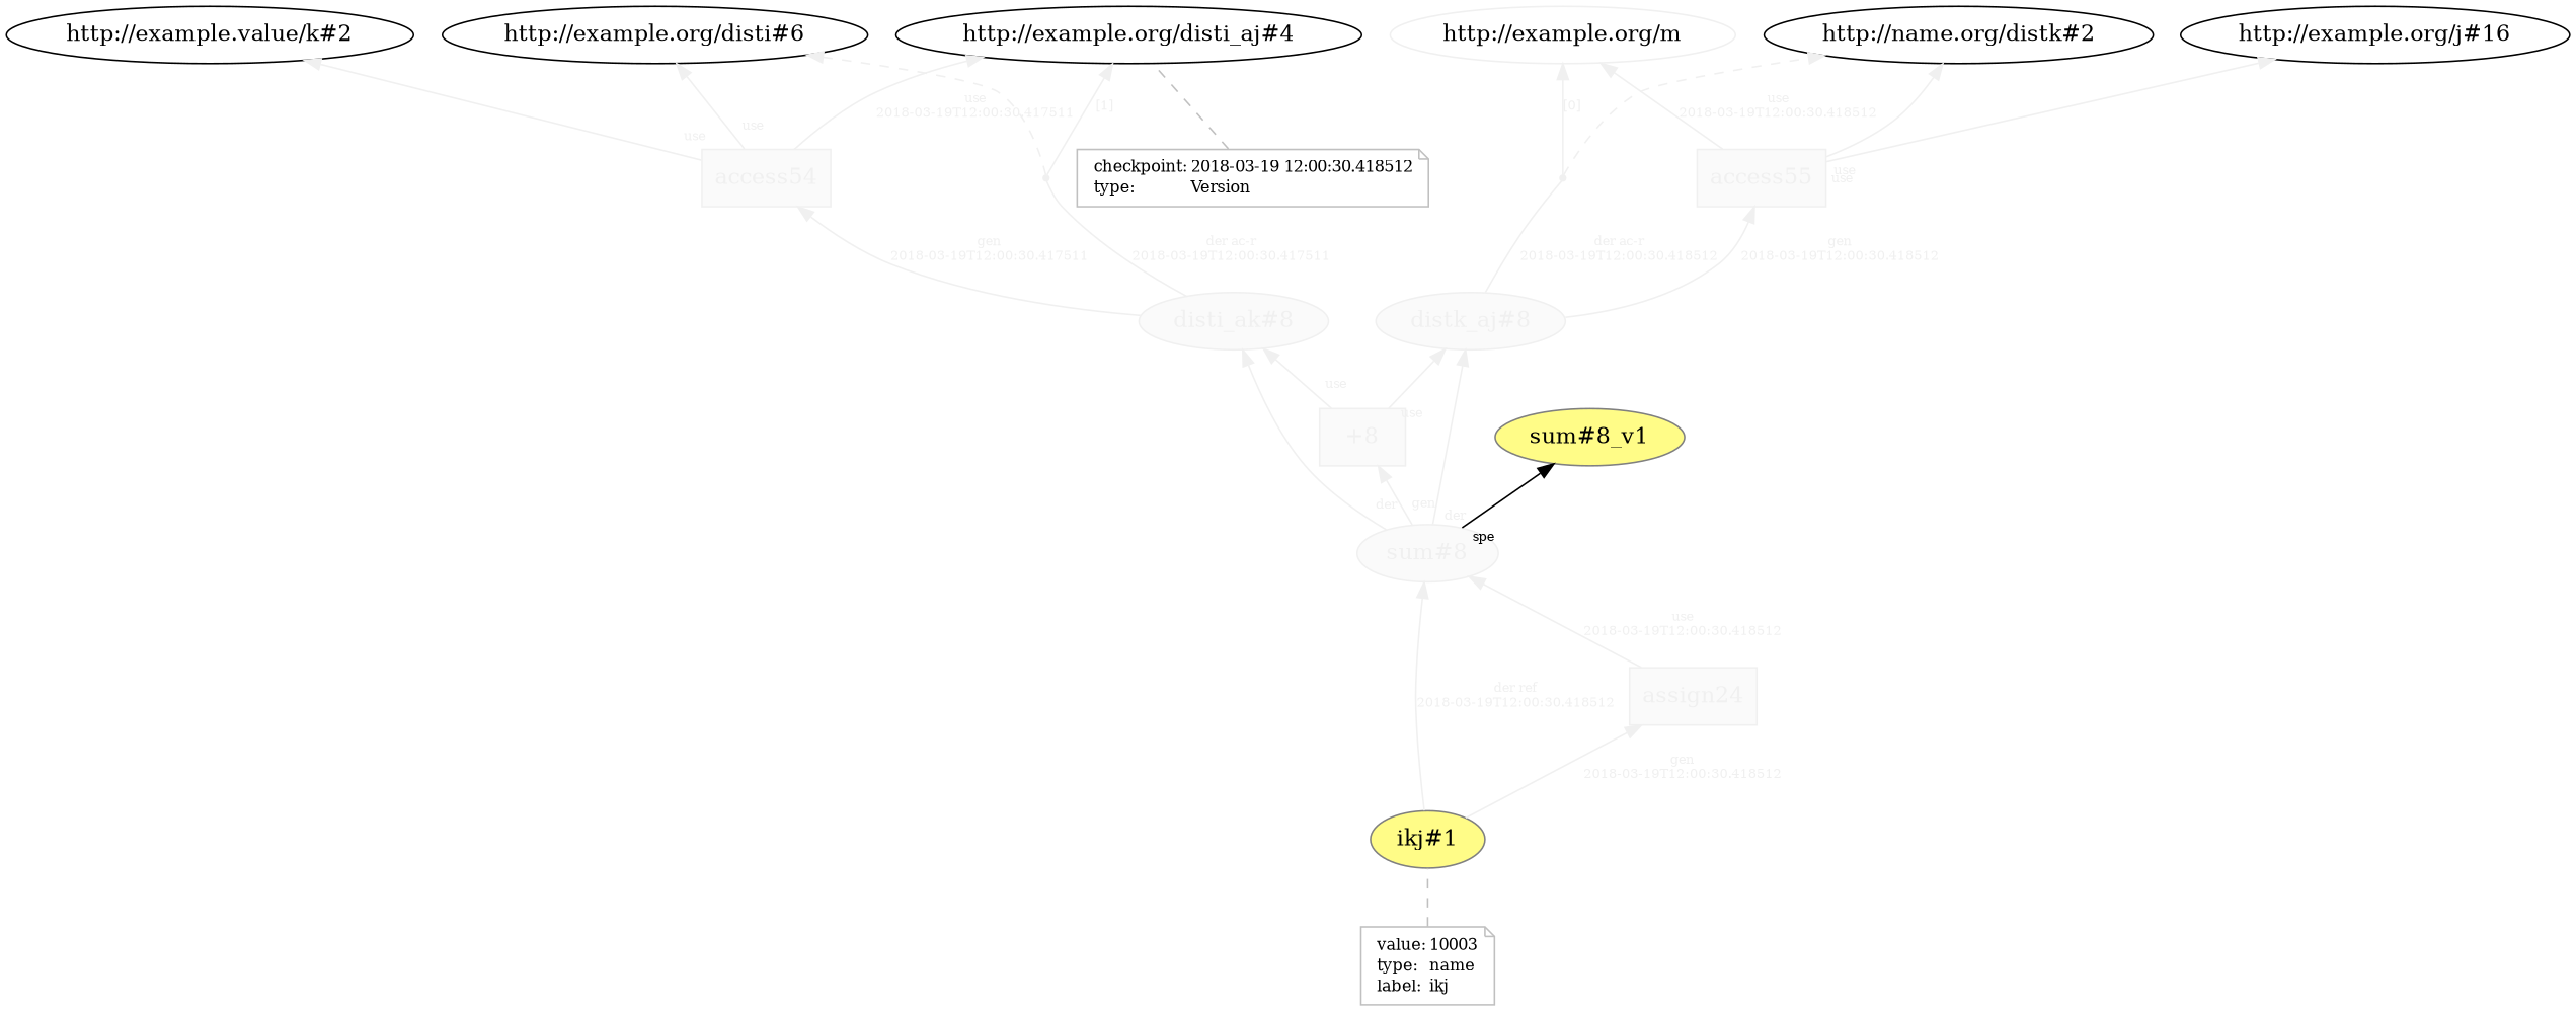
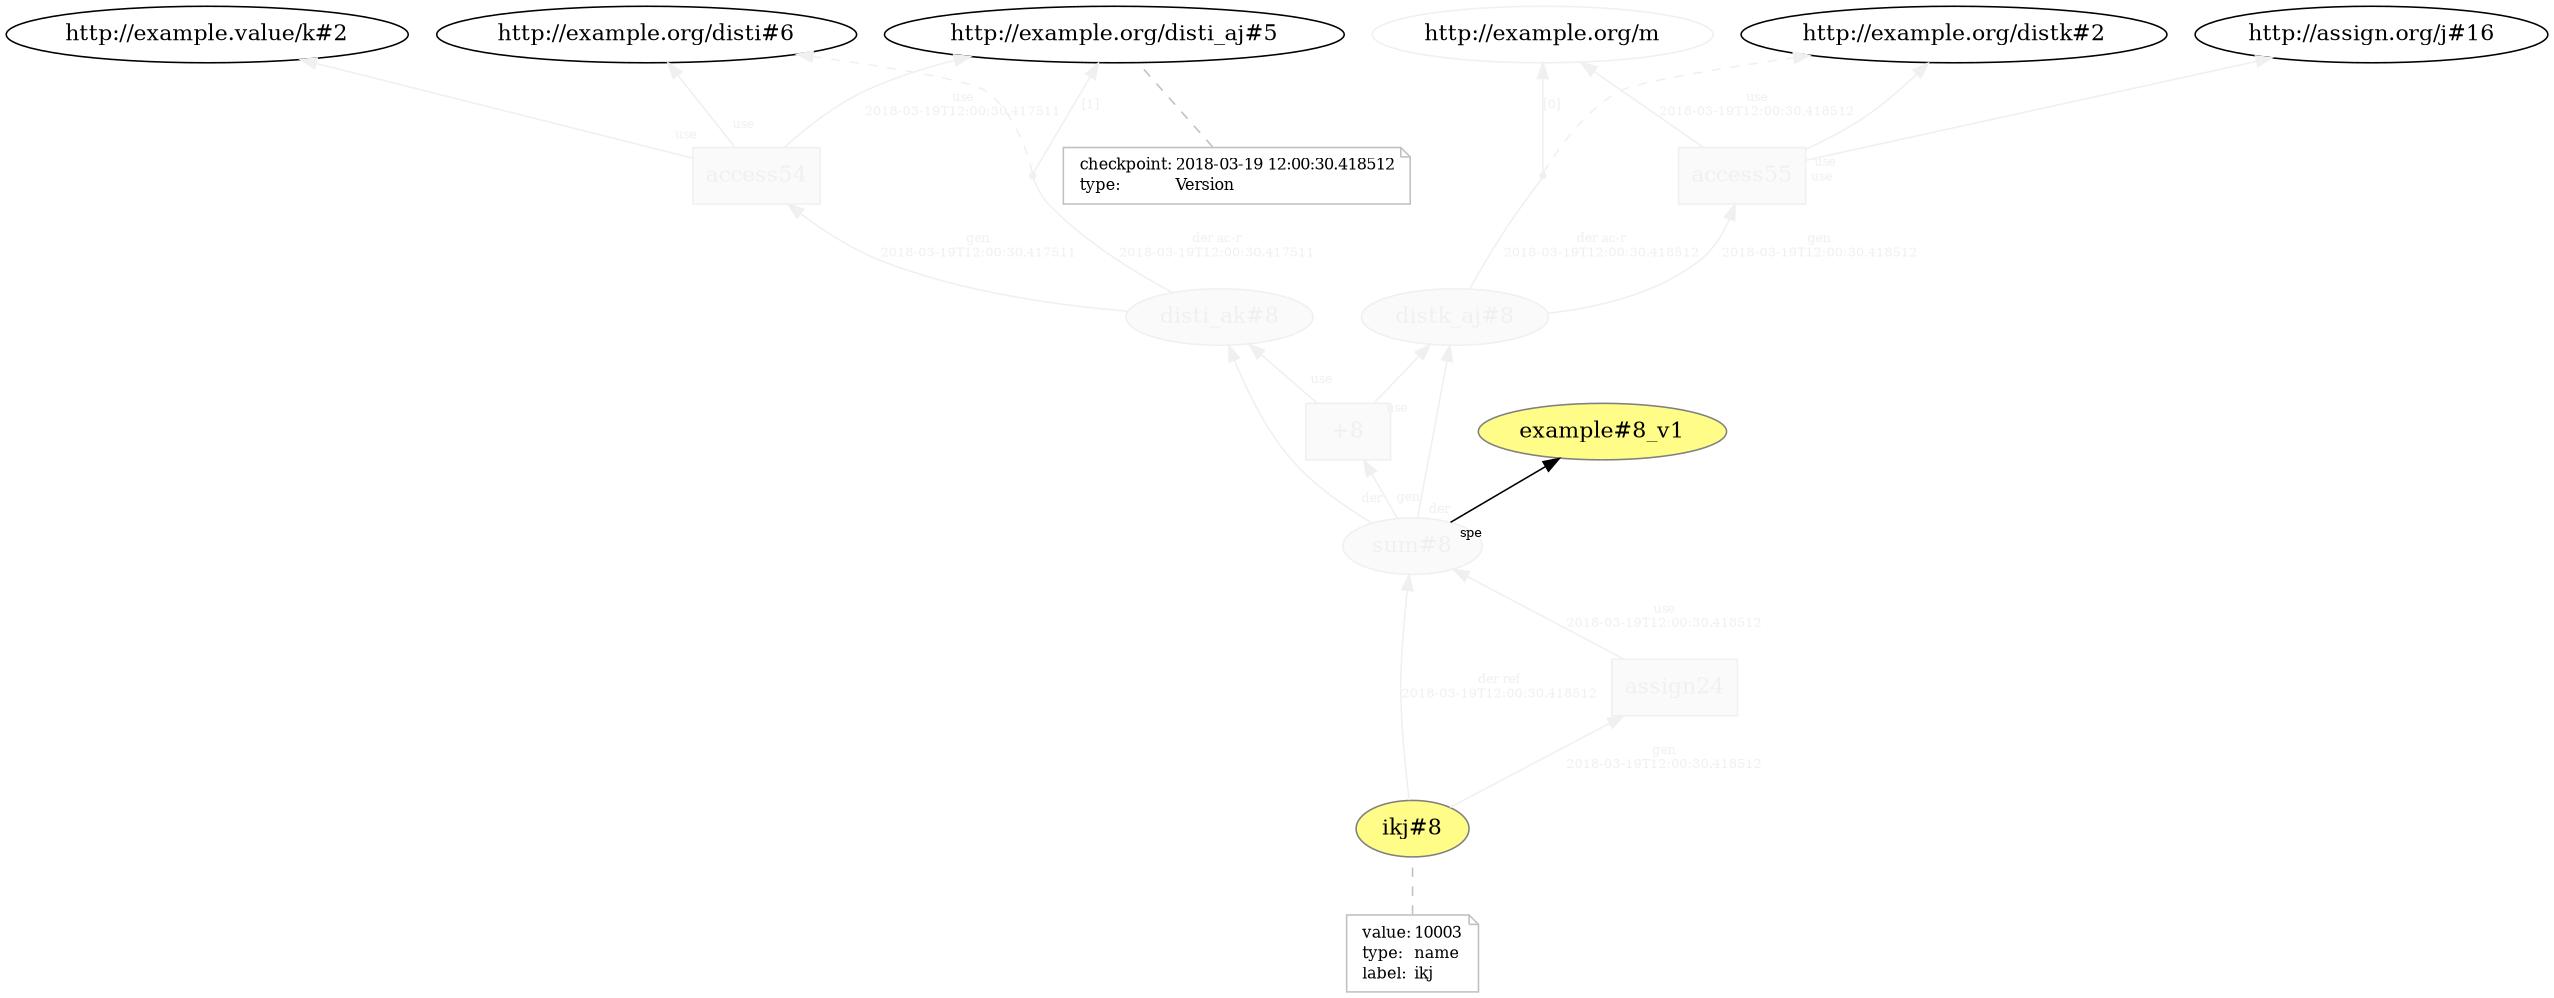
  digraph {
    rankdir=BT
    node [color="#F0F0F0" fontcolor="#F0F0F0"]
    edge [color="#F0F0F0" fontcolor="#F0F0F0" rotation=20]
    n1 [fillcolor="#FAFAFA" label="disti_ak#8" style=filled]
    n2 [fillcolor="#FAFAFA" label=access54 shape=polygon sides=4 style=filled]
    bn0 [shape=point]
    "http://example.org/disti#6" [color="" fontcolor=""]
-   "http://example.org/disti_aj#5" [label="http://example.org/disti_aj#4" color="" fontcolor=""]
+   "http://example.org/disti_aj#5" [color="" fontcolor=""]
    n6 [label="http://example.value/k#2" color="" fontcolor=""]
    n7 [fillcolor="#FAFAFA" label="distk_aj#8" style=filled]
    n8 [fillcolor="#FAFAFA" label=access55 shape=polygon sides=4 style=filled]
    bn1 [shape=point]
-   "http://example.org/distk#2" [label="http://name.org/distk#2" color="" fontcolor=""]
+   "http://example.org/distk#2" [color="" fontcolor=""]
    "http://example.org/m" [fontcolor=""]
-   "http://example.org/j#16" [color="" fontcolor=""]
+   "http://example.org/j#16" [label="http://assign.org/j#16" color="" fontcolor=""]
    n13 [fillcolor="#FAFAFA" label="sum#8" style=filled]
-   n14 [color="#808080" fillcolor="#FFFC87" label="sum#8_v1" style=filled fontcolor=""]
+   n14 [color="#808080" fillcolor="#FFFC87" label="example#8_v1" style=filled fontcolor=""]
    n15 [fillcolor="#FAFAFA" label="+8" shape=polygon sides=4 style=filled]
    n16 [color=gray fontcolor=black fontsize=10 label=<<TABLE cellpadding="0" border="0"> 	<TR> 	    <TD align="left">checkpoint:</TD> 	    <TD align="left">2018-03-19 12:00:30.418512</TD> 	</TR> 	<TR> 	    <TD align="left">type:</TD> 	    <TD align="left">Version</TD> 	</TR> </TABLE>> shape=note]
-   n17 [color="#808080" fillcolor="#FFFC87" label="ikj#1" style=filled fontcolor=""]
+   n17 [color="#808080" fillcolor="#FFFC87" label="ikj#8" style=filled fontcolor=""]
    n18 [fillcolor="#FAFAFA" label=assign24 shape=polygon sides=4 style=filled]
    n19 [color=gray fontcolor=black fontsize=10 label=<<TABLE cellpadding="0" border="0"> 	<TR> 	    <TD align="left">value:</TD> 	    <TD align="left">10003</TD> 	</TR> 	<TR> 	    <TD align="left">type:</TD> 	    <TD align="left">name</TD> 	</TR> 	<TR> 	    <TD align="left">label:</TD> 	    <TD align="left">ikj</TD> 	</TR> </TABLE>> shape=note]
    n1 -> n2 [angle=60.0 distance=1.5 fontsize=8 label="gen\n2018-03-19T12:00:30.417511"]
    n1 -> bn0 [angle=60.0 arrowhead=none distance=1.5 fontsize=8 label="der ac-r\n2018-03-19T12:00:30.417511"]
    n2 -> "http://example.org/disti#6" [labelangle=60.0 labeldistance=1.5 labelfontsize=8 taillabel=use]
    n2 -> "http://example.org/disti_aj#5" [angle=60.0 distance=1.5 fontsize=8 label="use\n2018-03-19T12:00:30.417511"]
    n2 -> n6 [labelangle=60.0 labeldistance=1.5 labelfontsize=8 taillabel=use]
    bn0 -> "http://example.org/disti#6" [style=dashed rotation=""]
    bn0 -> "http://example.org/disti_aj#5" [angle=60.0 distance=1.5 fontsize=8 label="[1]"]
    n7 -> n8 [angle=60.0 distance=1.5 fontsize=8 label="gen\n2018-03-19T12:00:30.418512"]
    n7 -> bn1 [angle=60.0 arrowhead=none distance=1.5 fontsize=8 label="der ac-r\n2018-03-19T12:00:30.418512"]
    n8 -> "http://example.org/distk#2" [labelangle=60.0 labeldistance=1.5 labelfontsize=8 taillabel=use]
    n8 -> "http://example.org/m" [angle=60.0 distance=1.5 fontsize=8 label="use\n2018-03-19T12:00:30.418512"]
    n8 -> "http://example.org/j#16" [labelangle=60.0 labeldistance=1.5 labelfontsize=8 taillabel=use]
    bn1 -> "http://example.org/distk#2" [style=dashed rotation=""]
    bn1 -> "http://example.org/m" [angle=60.0 distance=1.5 fontsize=8 label="[0]"]
    n13 -> n1 [labelangle=60.0 labeldistance=1.5 labelfontsize=8 taillabel=der]
    n13 -> n7 [labelangle=60.0 labeldistance=1.5 labelfontsize=8 taillabel=der]
    n13 -> n14 [labelangle=60.0 labeldistance=1.5 labelfontsize=8 taillabel=spe color="" fontcolor=""]
    n13 -> n15 [labelangle=60.0 labeldistance=1.5 labelfontsize=8 taillabel=gen]
    n15 -> n1 [labelangle=60.0 labeldistance=1.5 labelfontsize=8 taillabel=use]
    n15 -> n7 [labelangle=60.0 labeldistance=1.5 labelfontsize=8 taillabel=use]
    n16 -> "http://example.org/disti_aj#5" [arrowhead=none color=gray style=dashed fontcolor="" rotation=""]
    n17 -> n13 [angle=60.0 distance=1.5 fontsize=8 label="der ref\n2018-03-19T12:00:30.418512"]
    n17 -> n18 [angle=60.0 distance=1.5 fontsize=8 label="gen\n2018-03-19T12:00:30.418512"]
    n18 -> n13 [angle=60.0 distance=1.5 fontsize=8 label="use\n2018-03-19T12:00:30.418512"]
    n19 -> n17 [arrowhead=none color=gray style=dashed fontcolor="" rotation=""]
  }
